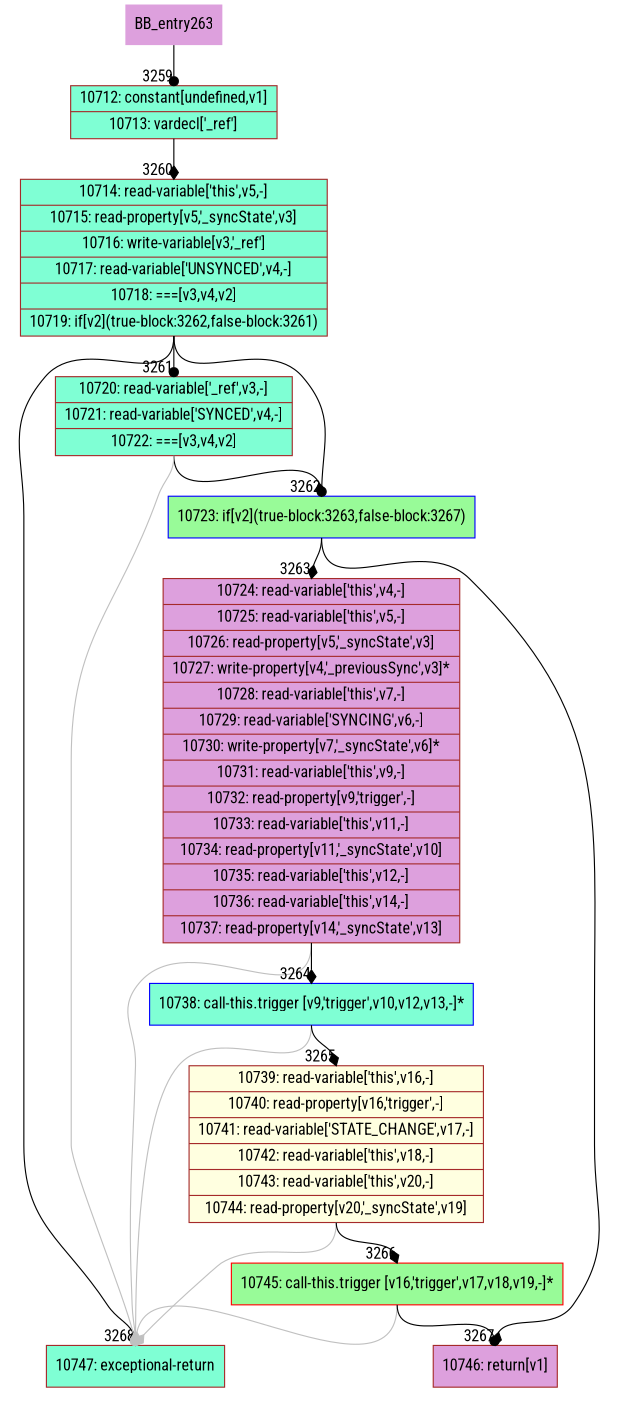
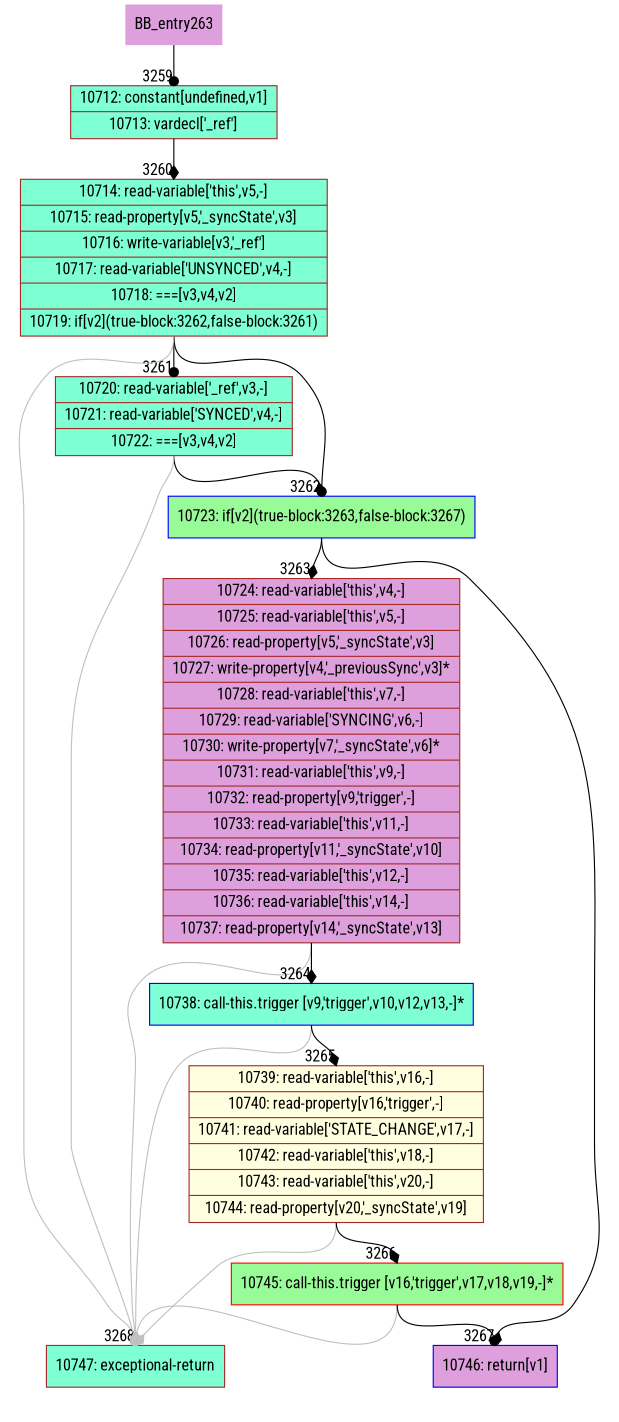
  digraph {
    fontname="Roboto Condensed"
    rankdir=TD
    node [color=brown fillcolor=aquamarine fontname="Roboto Condensed" shape=record style=filled]
    edge [arrowhead=diamond fontname="Roboto Condensed" headport=n tailport=s]
    n1 [color=blue fillcolor=plum label=BB_entry263 shape=none]
    n2 [label="{10712: constant[undefined,v1]|10713: vardecl['_ref']}"]
    n3 [label="{10714: read-variable['this',v5,-]|10715: read-property[v5,'_syncState',v3]|10716: write-variable[v3,'_ref']|10717: read-variable['UNSYNCED',v4,-]|10718: ===[v3,v4,v2]|10719: if[v2](true-block:3262,false-block:3261)}"]
    n4 [color=blue fillcolor=palegreen label="{10723: if[v2](true-block:3263,false-block:3267)}"]
    n5 [label="{10720: read-variable['_ref',v3,-]|10721: read-variable['SYNCED',v4,-]|10722: ===[v3,v4,v2]}"]
    n6 [label="{10747: exceptional-return}"]
    n7 [fillcolor=plum label="{10724: read-variable['this',v4,-]|10725: read-variable['this',v5,-]|10726: read-property[v5,'_syncState',v3]|10727: write-property[v4,'_previousSync',v3]*|10728: read-variable['this',v7,-]|10729: read-variable['SYNCING',v6,-]|10730: write-property[v7,'_syncState',v6]*|10731: read-variable['this',v9,-]|10732: read-property[v9,'trigger',-]|10733: read-variable['this',v11,-]|10734: read-property[v11,'_syncState',v10]|10735: read-variable['this',v12,-]|10736: read-variable['this',v14,-]|10737: read-property[v14,'_syncState',v13]}"]
-   n8 [fillcolor=plum label="{10746: return[v1]}"]
+   n8 [color=blue fillcolor=plum label="{10746: return[v1]}"]
    n9 [color=blue label="{10738: call-this.trigger [v9,'trigger',v10,v12,v13,-]*}"]
    n10 [fillcolor=lightyellow label="{10739: read-variable['this',v16,-]|10740: read-property[v16,'trigger',-]|10741: read-variable['STATE_CHANGE',v17,-]|10742: read-variable['this',v18,-]|10743: read-variable['this',v20,-]|10744: read-property[v20,'_syncState',v19]}"]
    n11 [color=red fillcolor=palegreen label="{10745: call-this.trigger [v16,'trigger',v17,v18,v19,-]*}"]
    n1 -> n2 [arrowhead=dot headlabel="    3259"]
    n2 -> n3 [headlabel="      3260"]
    n3 -> n4 [arrowhead=dot headlabel="      3262"]
    n3 -> n5 [arrowhead=dot headlabel="      3261"]
-   n3 -> n6 [color=black headlabel="      3268"]
+   n3 -> n6 [color=gray headlabel="      3268"]
    n4 -> n7 [headlabel="      3263"]
    n4 -> n8 [headlabel="      3267"]
    n5 -> n4
    n5 -> n6 [arrowhead=dot color=gray]
    n7 -> n6 [color=gray]
    n7 -> n9 [headlabel="      3264"]
    n9 -> n6 [arrowhead=dot color=gray]
    n9 -> n10 [headlabel="      3265"]
    n10 -> n6 [color=gray]
    n10 -> n11 [headlabel="      3266"]
    n11 -> n6 [color=gray]
    n11 -> n8 [arrowhead=dot]
  }
